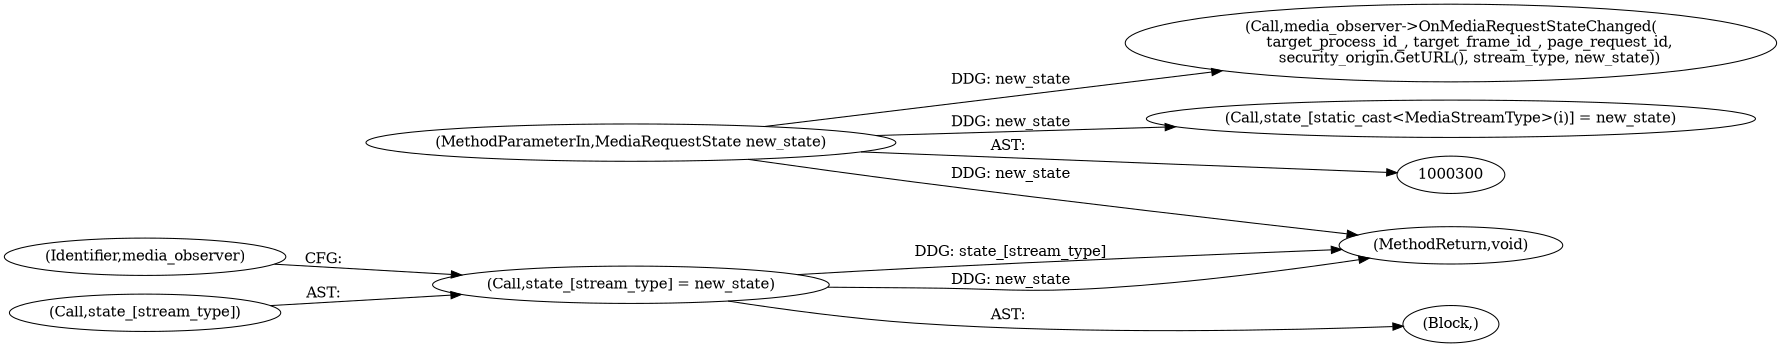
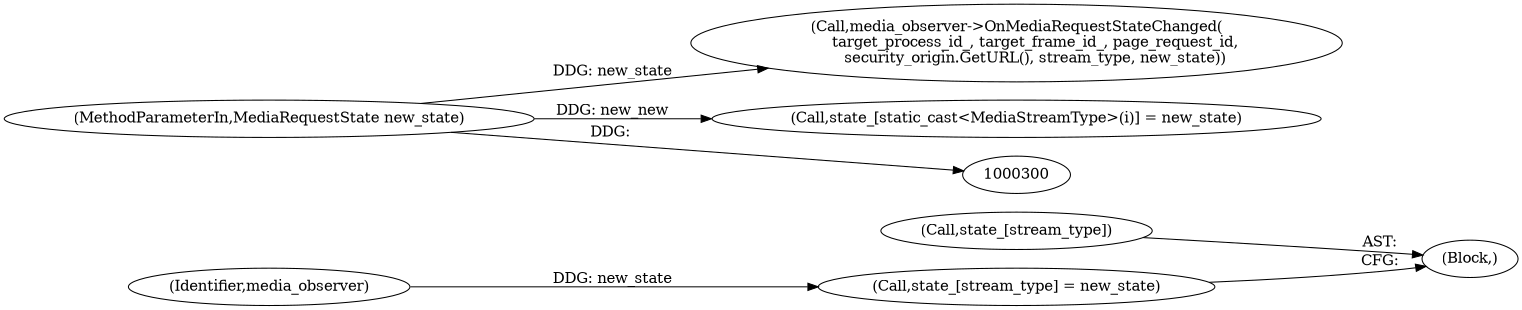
  digraph {
    rankdir=LR
    n1 [label="(Call,state_[stream_type] = new_state)"]
    n2 [label="(Block,)"]
-   n3 [label="(MethodReturn,void)"]
    n4 [label="(MethodParameterIn,MediaRequestState new_state)"]
    n5 [label="(Call,media_observer->OnMediaRequestStateChanged(\n        target_process_id_, target_frame_id_, page_request_id,\n        security_origin.GetURL(), stream_type, new_state))"]
    n6 [label="(Call,state_[static_cast<MediaStreamType>(i)] = new_state)"]
    n7 [label=1000300]
    n8 [label="(Identifier,media_observer)"]
    n9 [label="(Call,state_[stream_type])"]
-   n1 -> n2 [label="AST: "]
-   n1 -> n3 [label="DDG: state_[stream_type]"]
-   n1 -> n3 [label="DDG: new_state"]
-   n4 -> n3 [label="DDG: new_state"]
+   n1 -> n2 [label="CFG: "]
    n4 -> n5 [label="DDG: new_state"]
-   n4 -> n6 [label="DDG: new_state"]
-   n4 -> n7 [label="AST: "]
-   n8 -> n1 [label="CFG: "]
-   n9 -> n1 [label="AST: "]
+   n4 -> n6 [label="DDG: new_new"]
+   n4 -> n7 [label="DDG: "]
+   n8 -> n1 [label="DDG: new_state"]
+   n9 -> n2 [label="AST: "]
  }
